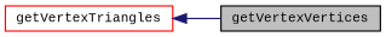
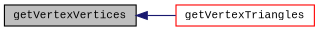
  digraph {
    rankdir=LR
    fontname="Liberation Mono"
    node [fontname="Liberation Mono" fontsize=10 shape=record]
    n1 [color=black fillcolor=grey75 fontcolor=black height=0.2 label=getVertexVertices style=filled width=0.4]
    n2 [color=red height=0.2 label=getVertexTriangles width=0.4]
-   n2 -> n1 [color=midnightblue dir=back fontname="Liberation Mono" fontsize=10 labelfontname=Helvetica labelfontsize=10 style=solid]
+   n1 -> n2 [color=midnightblue dir=back fontname="Liberation Mono" fontsize=10 labelfontname=Helvetica labelfontsize=10 style=solid]
  }
